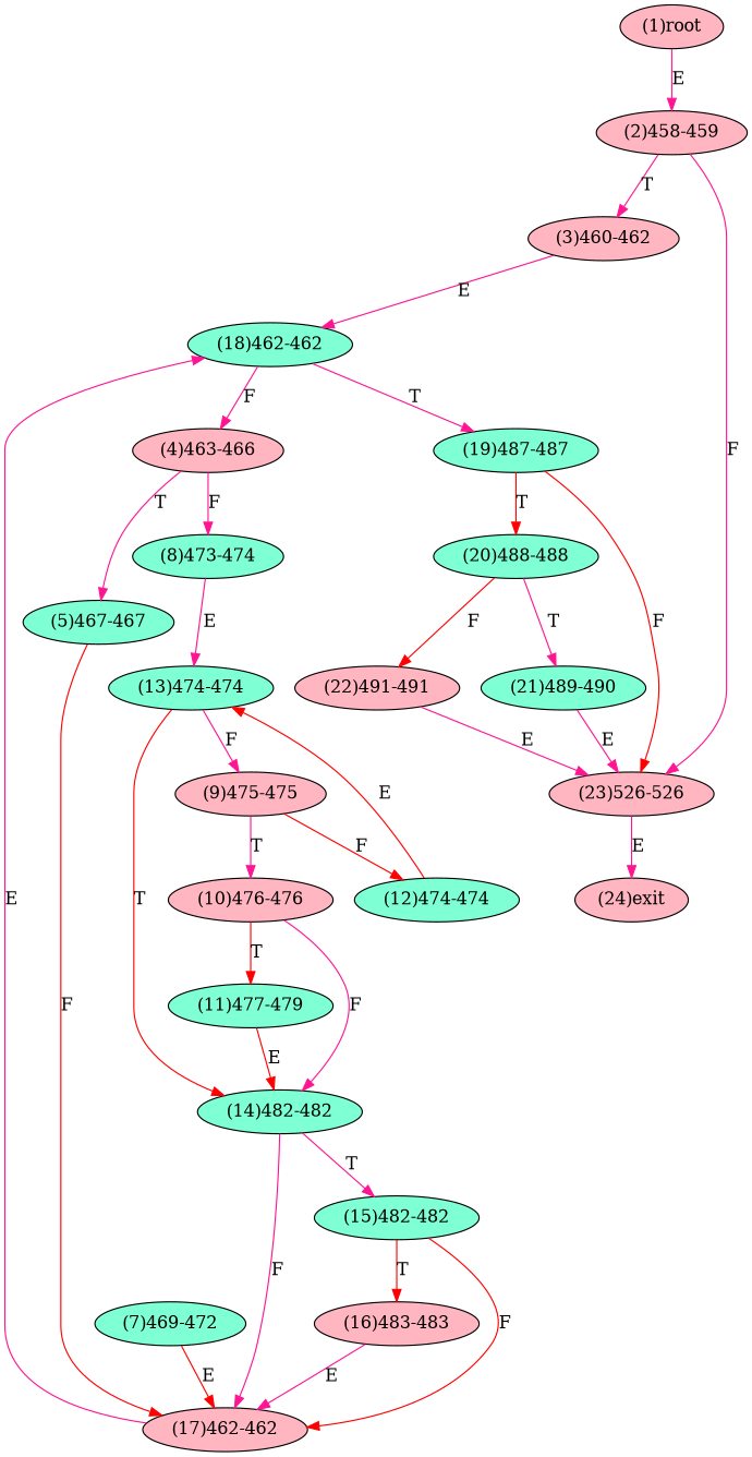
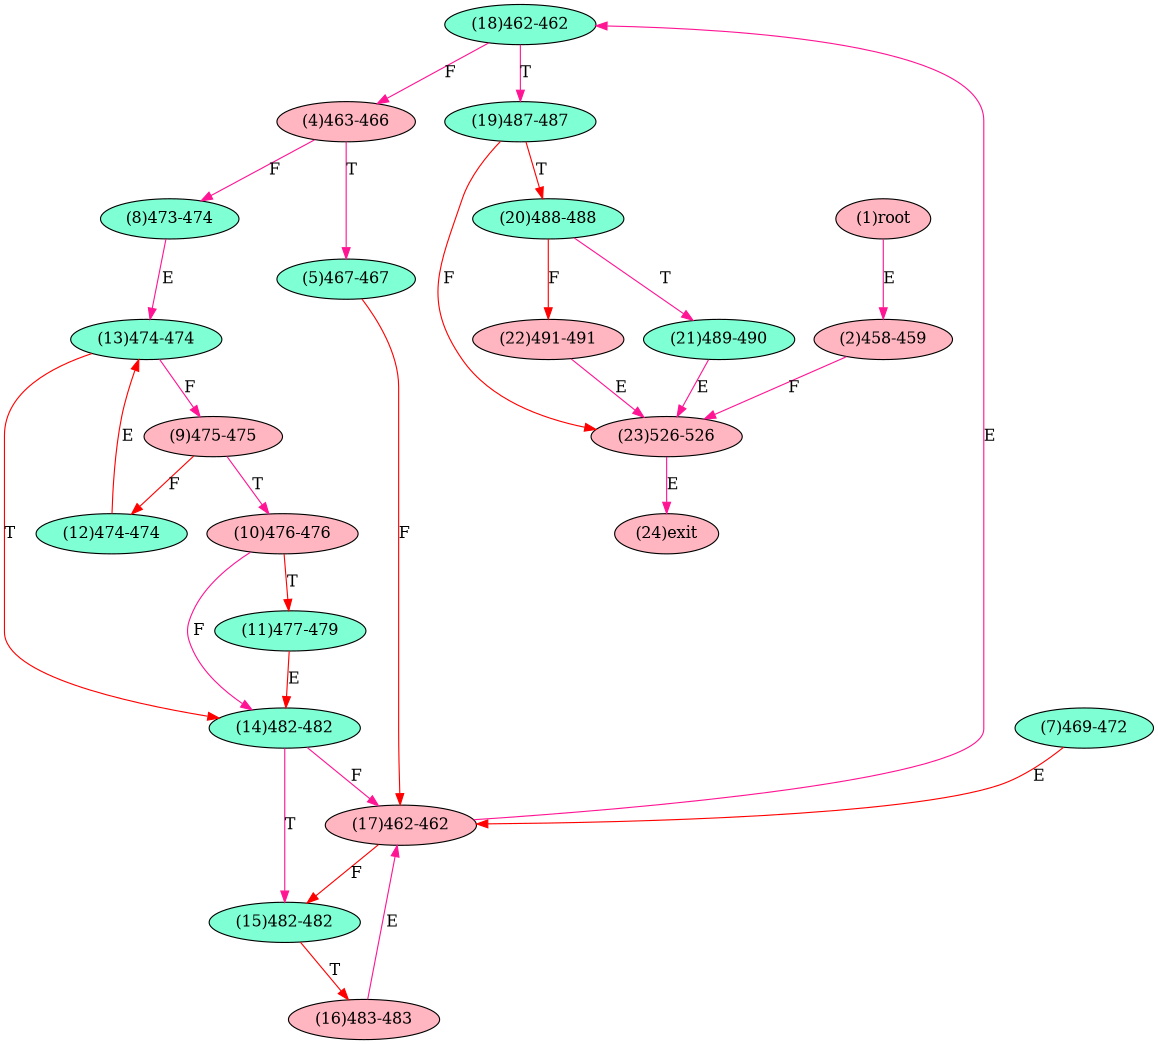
  digraph {
    node [fillcolor=aquamarine style=filled]
    edge [color=deeppink]
    n1 [fillcolor=lightpink label="(1)root"]
    n2 [fillcolor=lightpink label="(2)458-459"]
-   n3 [fillcolor=lightpink label="(3)460-462"]
    n4 [fillcolor=lightpink label="(23)526-526"]
    n5 [label="(18)462-462"]
    n6 [fillcolor=lightpink label="(24)exit"]
    n7 [fillcolor=lightpink label="(4)463-466"]
    n8 [label="(19)487-487"]
    n9 [label="(5)467-467"]
    n10 [label="(8)473-474"]
    n11 [fillcolor=lightpink label="(17)462-462"]
    n12 [label="(13)474-474"]
    n13 [label="(7)469-472"]
    n14 [fillcolor=lightpink label="(9)475-475"]
    n15 [label="(14)482-482"]
    n16 [fillcolor=lightpink label="(10)476-476"]
    n17 [label="(12)474-474"]
    n18 [label="(11)477-479"]
    n19 [label="(15)482-482"]
    n20 [fillcolor=lightpink label="(16)483-483"]
    n21 [label="(20)488-488"]
    n22 [label="(21)489-490"]
    n23 [fillcolor=lightpink label="(22)491-491"]
    n1 -> n2 [label=E]
-   n2 -> n3 [label=T]
    n2 -> n4 [label=F]
-   n3 -> n5 [label=E]
    n4 -> n6 [label=E]
    n5 -> n7 [label=F]
    n5 -> n8 [label=T]
    n7 -> n9 [label=T]
    n7 -> n10 [label=F]
    n8 -> n4 [color=red label=F]
    n8 -> n21 [color=red label=T]
    n9 -> n11 [color=red label=F]
    n10 -> n12 [label=E]
    n11 -> n5 [label=E]
    n12 -> n14 [label=F]
    n12 -> n15 [color=red label=T]
    n13 -> n11 [color=red label=E]
    n14 -> n16 [label=T]
    n14 -> n17 [color=red label=F]
    n15 -> n11 [label=F]
    n15 -> n19 [label=T]
    n16 -> n15 [label=F]
    n16 -> n18 [color=red label=T]
    n17 -> n12 [color=red label=E]
    n18 -> n15 [color=red label=E]
-   n19 -> n11 [color=red label=F]
+   n11 -> n19 [color=red label=F]
    n19 -> n20 [color=red label=T]
    n20 -> n11 [label=E]
    n21 -> n22 [label=T]
    n21 -> n23 [color=red label=F]
    n22 -> n4 [label=E]
    n23 -> n4 [label=E]
  }
